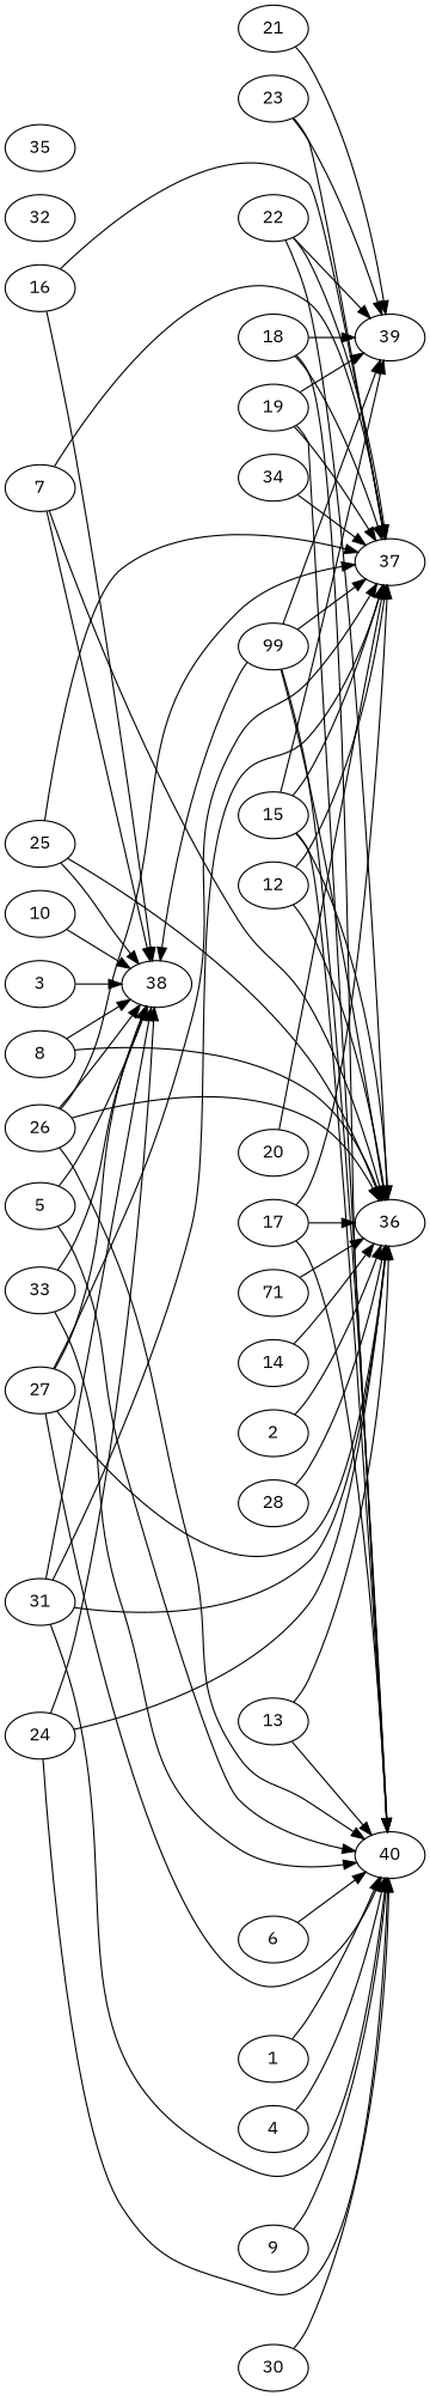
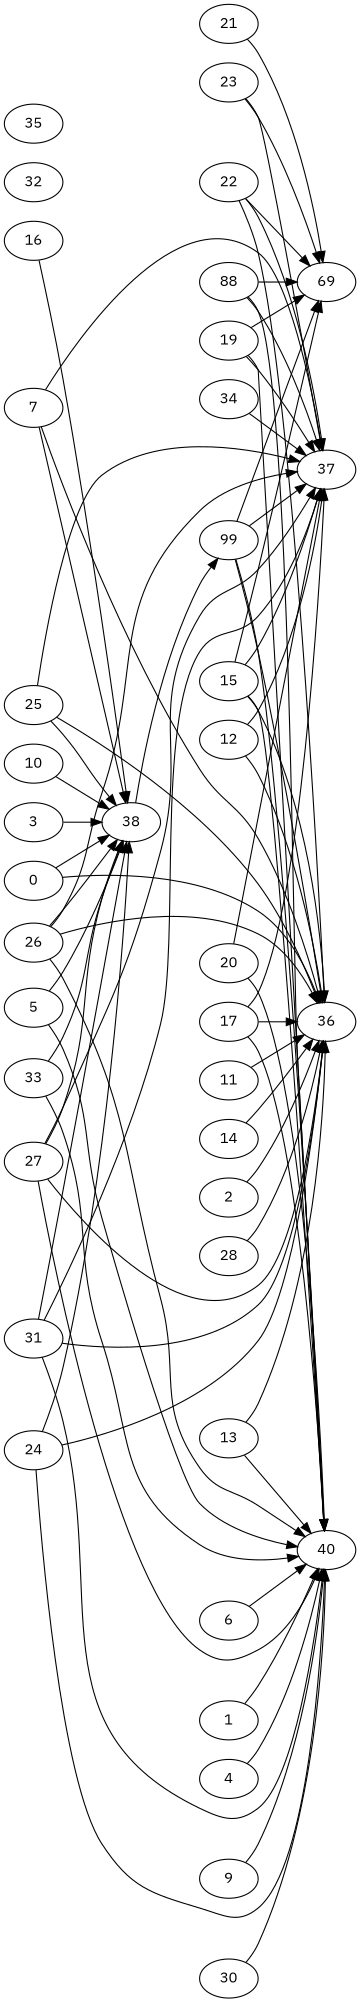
  digraph {
    fontname="IBM Plex Sans"
    rankdir=LR
    node [alpha=0.18 fontname="IBM Plex Sans"]
    edge [fontname="IBM Plex Sans"]
    1 [expect_size=39515211786434576]
    40 [alpha=0.05 expect_size=2581521586247394]
    2 [alpha=0.11 expect_size=9461876886563428]
    36 [alpha=0.02 expect_size=88981284613137629184]
    3 [alpha=0.08 expect_size=642675095259075]
    38 [alpha=0.06 expect_size=15706411934429082]
    4 [alpha=0.03 expect_size=36836849034891840]
    5 [alpha=0.17 expect_size=7837426463128158208]
    6 [alpha=0.20 expect_size=306171267009409984]
    7 [alpha=0.19 expect_size=1937586128366472265728]
    37 [alpha=0.07 expect_size=1527170320113554423808]
-   8 [expect_size=1679316204378744]
+   8 [expect_size=1679316204378744 label=0]
    9 [alpha=0.04 expect_size=221010827365033443328]
    10 [alpha=0.10 expect_size=238381593709529530368]
-   11 [alpha=0.11 expect_size=1136488238177845248000 label=71]
+   11 [alpha=0.11 expect_size=1136488238177845248000]
    12 [expect_size=1340668326596738809856]
    13 [alpha=0.09 expect_size=1121156693012739260416]
    14 [alpha=0.17 expect_size=1899189396602760462336]
-   39 [alpha=0.14 expect_size=14927653553467730]
+   39 [alpha=0.14 expect_size=14927653553467730 label=69]
    15 [alpha=0.13 expect_size=138158417417862784]
    16 [alpha=0.19 expect_size=665511523410812160]
    17 [alpha=0.08 expect_size=29115107778405136]
-   18 [alpha=0.09 expect_size=31640087216239292]
+   18 [alpha=0.09 expect_size=31640087216239292 label=88]
    19 [alpha=0.14 expect_size=1738307953890644983808]
    20 [alpha=0.16 expect_size=12386229269608702]
    21 [alpha=0.08 expect_size=419511507912632320]
    22 [alpha=0.16 expect_size=106110329552896000000]
    23 [alpha=0.04 expect_size=865383137411072000000]
    24 [alpha=0.14 expect_size=38638204896291040]
    25 [alpha=0.19 expect_size=97604449618362368000]
    26 [alpha=0.02 expect_size=31602299033878528000]
    27 [alpha=0.16 expect_size=21602287692164156]
    28 [alpha=0.10 expect_size=204058243443954]
    n34 [alpha=0.02 expect_size=1275926356454014976000 label=99]
    30 [alpha=0.04 expect_size=320940813268065189888]
    31 [alpha=0.01 expect_size=156463449471089792]
    32 [alpha=0.12 expect_size=81980960618315776000]
    33 [alpha=0.20 expect_size=1936064714279526912]
    34 [alpha=0.12 expect_size=2296881979666363392]
    35 [alpha=0.07 expect_size=432585540653013952]
    1 -> 40
    2 -> 36
    3 -> 38
    4 -> 40
    5 -> 40
    5 -> 38
    6 -> 40
    7 -> 36
    7 -> 38
    7 -> 37
    8 -> 36
    8 -> 38
    9 -> 40
    10 -> 38
    11 -> 36
    12 -> 36
    12 -> 37
    13 -> 40
    13 -> 36
    14 -> 36
    15 -> 40
    15 -> 36
    15 -> 37
    15 -> 39
    16 -> 38
-   16 -> 37
    17 -> 40
    17 -> 36
    17 -> 37
    18 -> 40
    18 -> 37
    18 -> 39
    19 -> 40
    19 -> 37
    19 -> 39
+   20 -> 40
    20 -> 37
    21 -> 39
    22 -> 36
    22 -> 37
    22 -> 39
    23 -> 37
    23 -> 39
    24 -> 40
    24 -> 36
    24 -> 38
    25 -> 36
    25 -> 38
    25 -> 37
    26 -> 40
    26 -> 36
    26 -> 38
    26 -> 37
    27 -> 40
    27 -> 36
    27 -> 38
    27 -> 37
    28 -> 36
    n34 -> 40
    n34 -> 36
-   n34 -> 38
+   38 -> n34
    n34 -> 37
    n34 -> 39
    30 -> 40
    31 -> 40
    31 -> 36
    31 -> 38
    31 -> 37
    33 -> 40
    33 -> 38
    34 -> 37
  }
